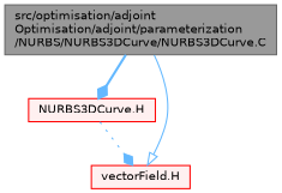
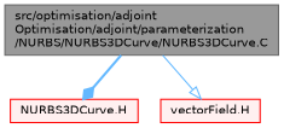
  digraph {
    node [color=red fillcolor="#FFF0F0" fontname=Helvetica fontsize=10 shape=box style=filled]
    edge [color=steelblue1 fontname=Helvetica fontsize=10 labelfontname=Helvetica labelfontsize=10 arrowhead=diamond]
    n1 [color=gray40 fillcolor=grey60 fontcolor=black height=0.2 label="src/optimisation/adjoint\lOptimisation/adjoint/parameterization\l/NURBS/NURBS3DCurve/NURBS3DCurve.C" width=0.4]
    n2 [height=0.2 label="NURBS3DCurve.H" width=0.4]
    n3 [height=0.2 label="vectorField.H" width=0.4]
    n1 -> n2 [style=bold]
    n1 -> n3 [style=solid arrowhead=onormal]
-   n2 -> n3 [style=dotted]
  }
